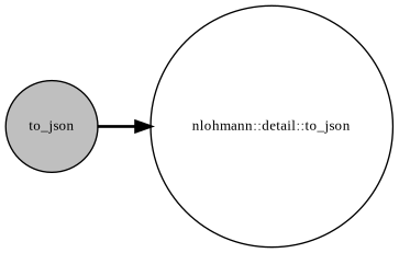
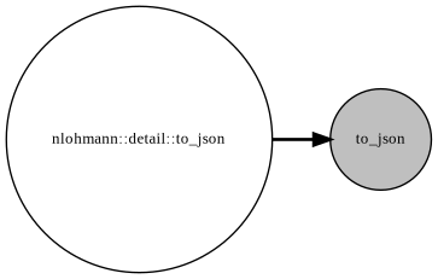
  digraph {
    rankdir=LR
    fontname="Liberation Serif"
    node [color=black fontname="Liberation Serif" fontsize=10 shape=circle style=filled]
    n1 [fillcolor=grey75 fontcolor=black height=0.2 label=to_json width=0.4]
    n2 [fillcolor=white height=0.2 label="nlohmann::detail::to_json" width=0.4]
-   n1 -> n2 [color=black fontname="Liberation Serif" fontsize=10 labelfontname=Helvetica labelfontsize=10 style=bold]
+   n2 -> n1 [color=black fontname="Liberation Serif" fontsize=10 labelfontname=Helvetica labelfontsize=10 style=bold]
  }
